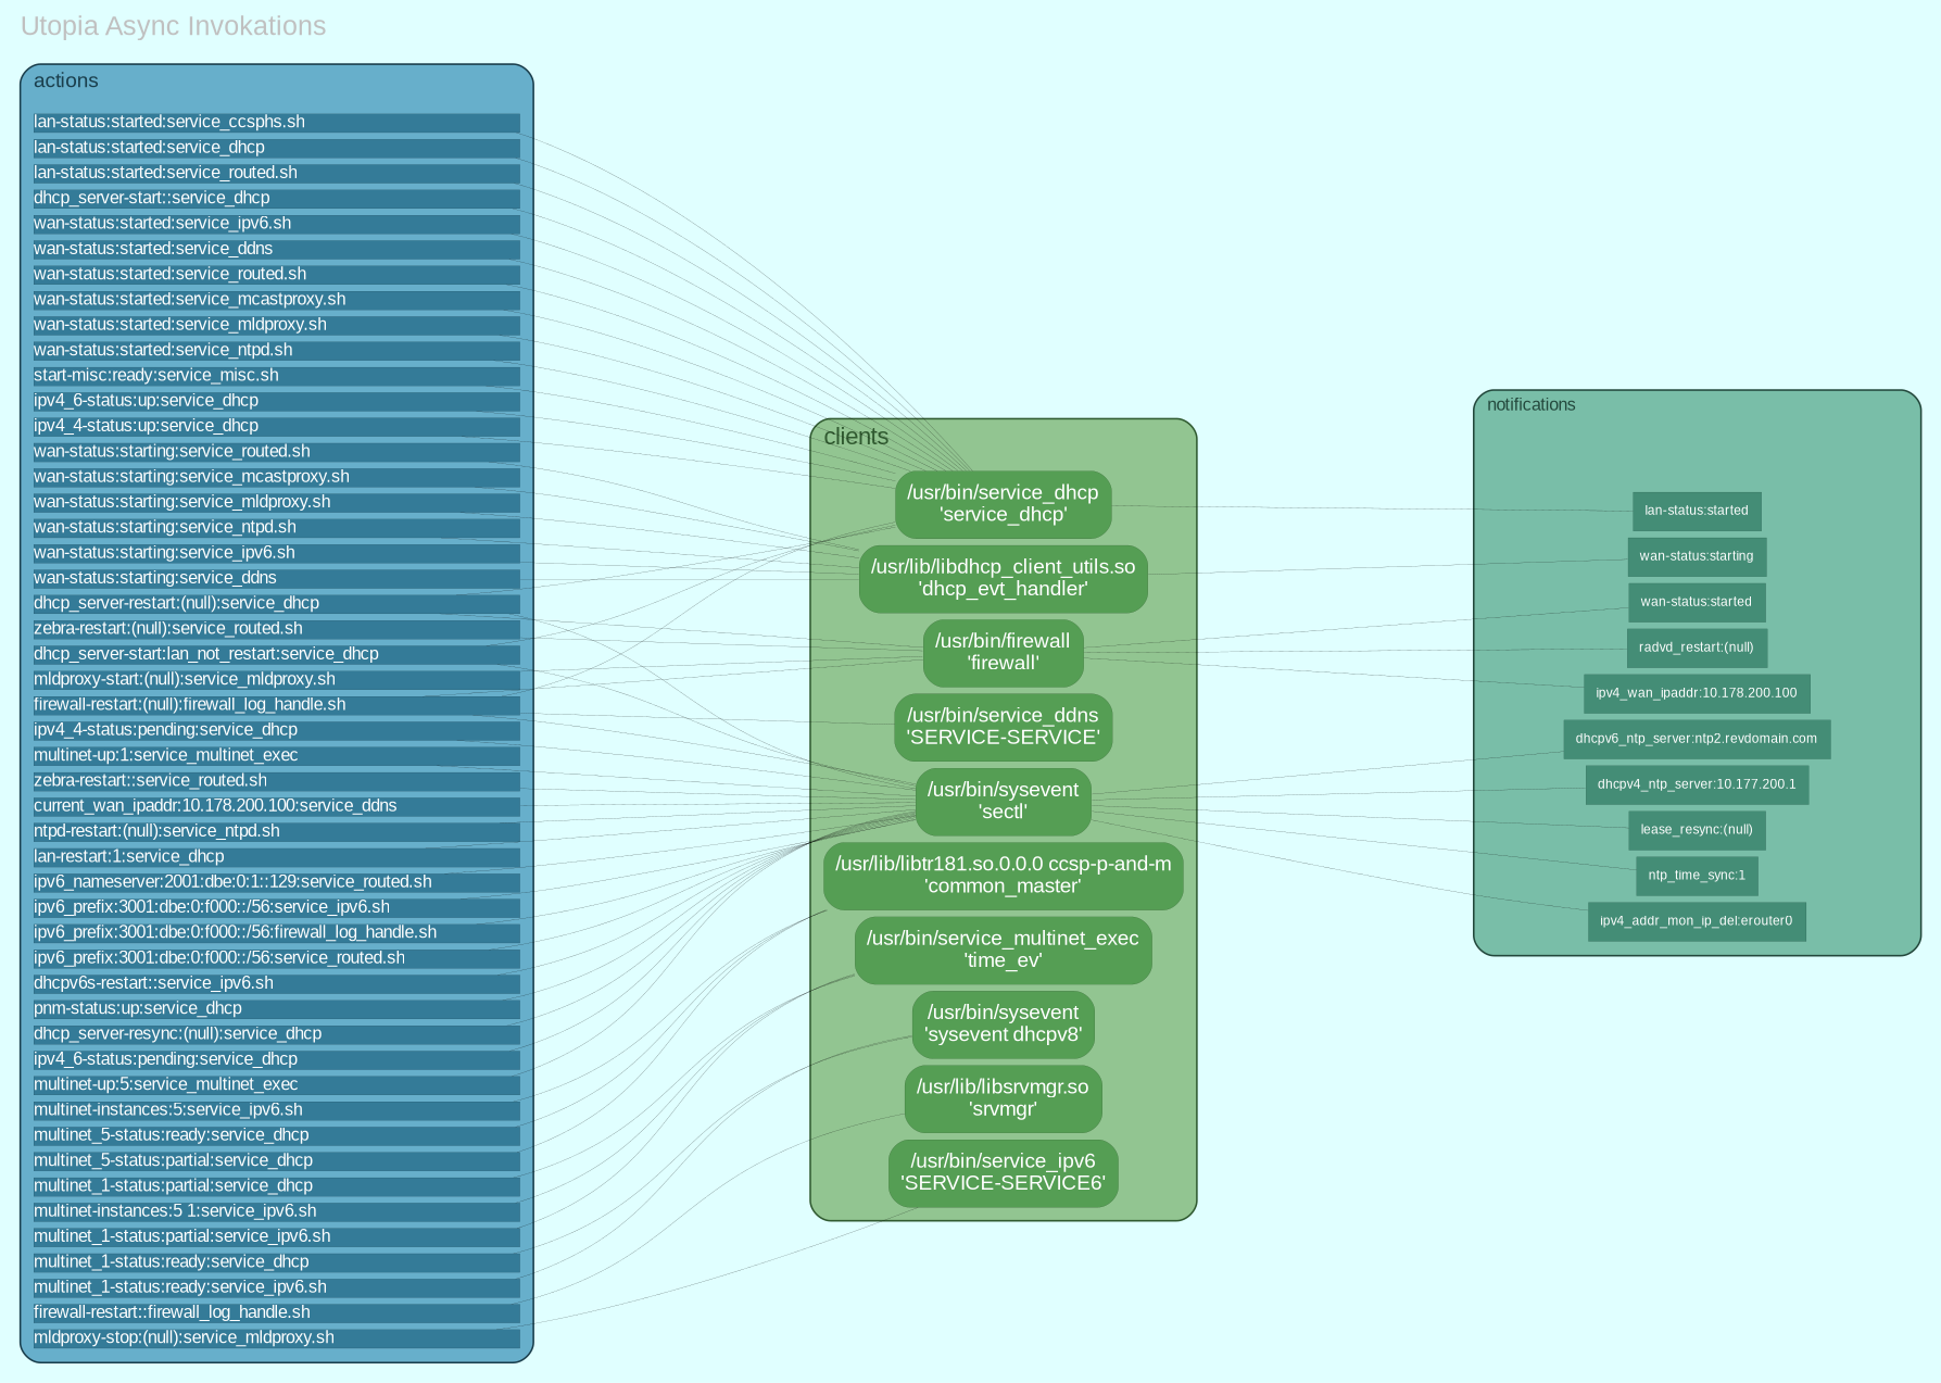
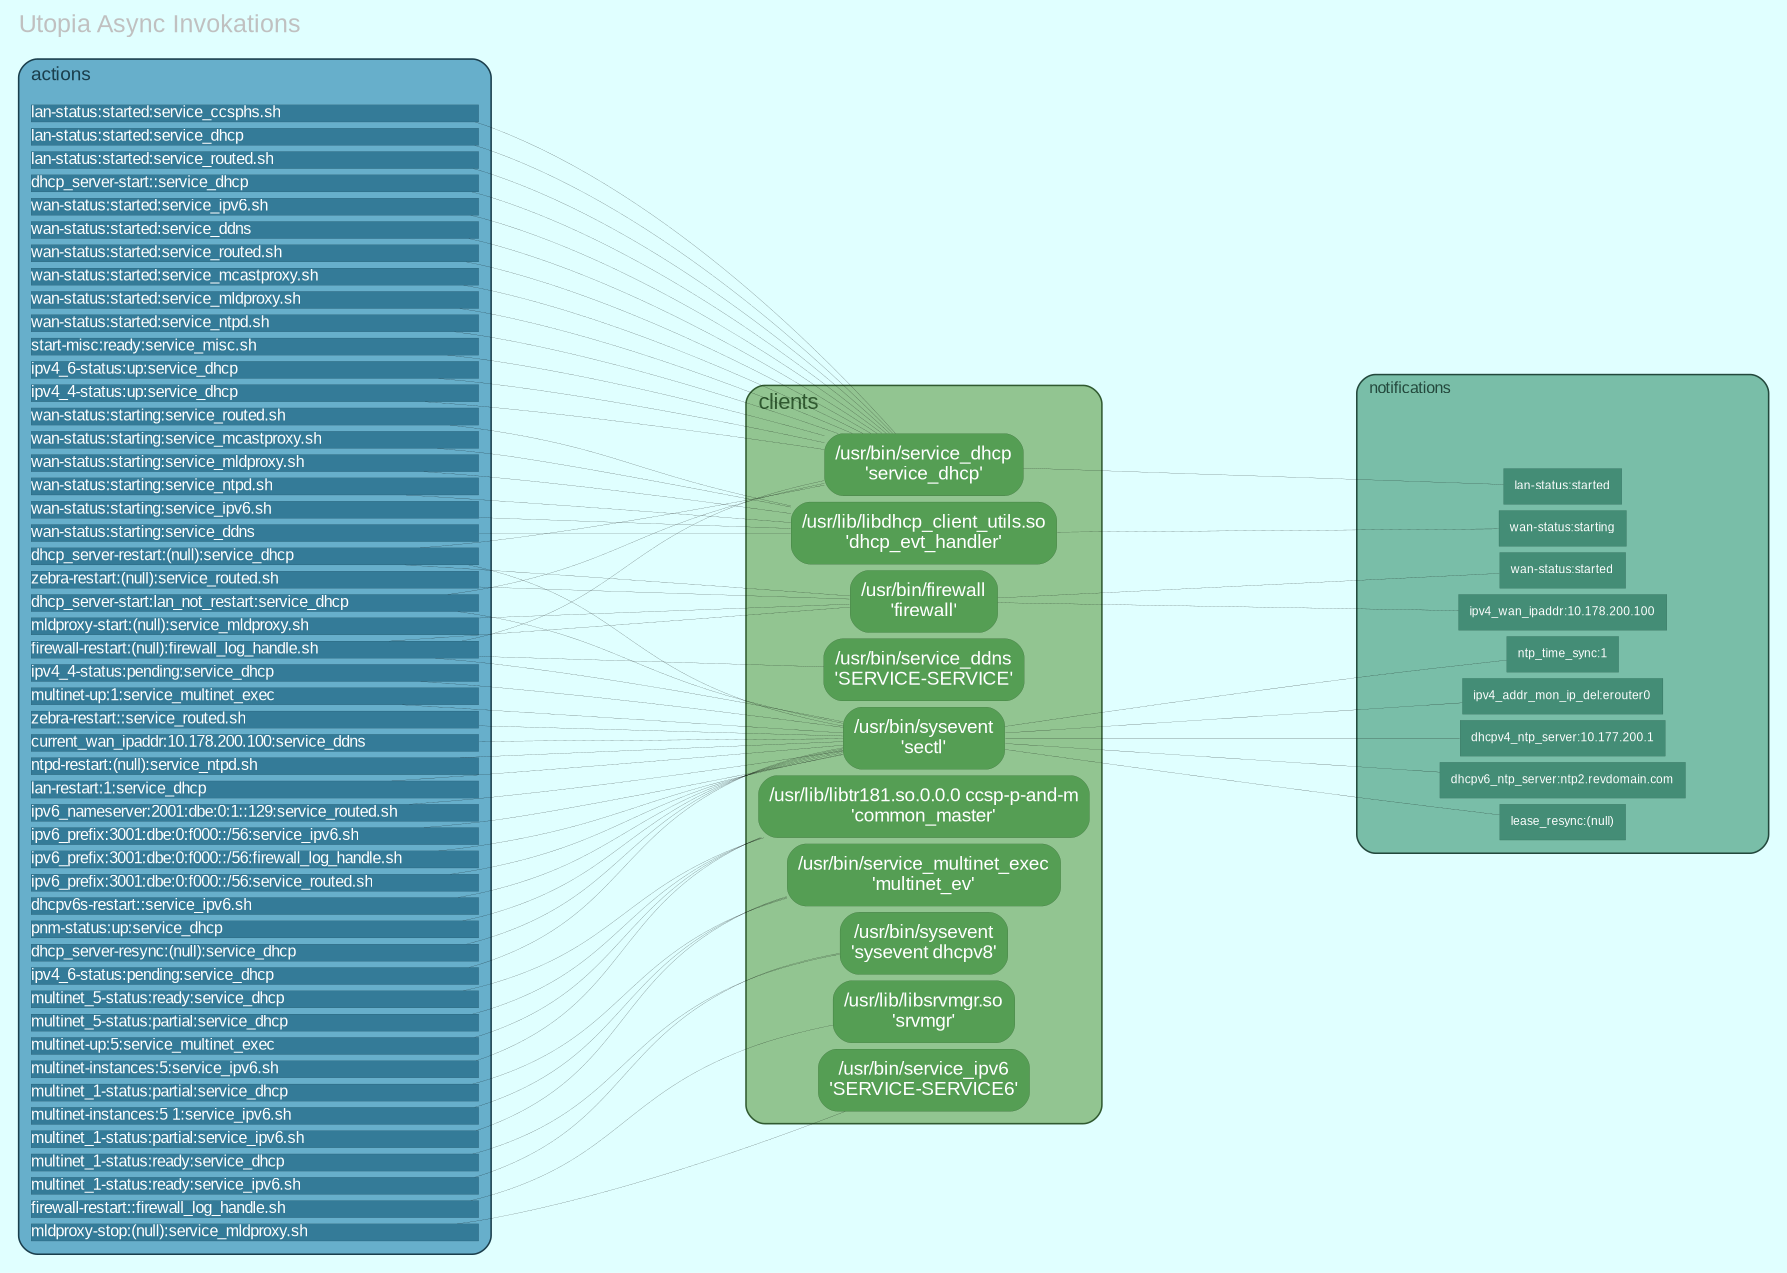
  digraph {
    bgcolor=lightcyan
    fontcolor=grey
    fontname=Arial
    fontsize=16
    label="Utopia Async Invokations"
    labeljust=l
    labelloc=top
    nodesep=0.05
    rankdir=LR
    ranksep=2.5
    node [fontname=Arial margin=0 penwidth=0.1 shape=box style=filled color="#092834" fillcolor="#347B98" fontcolor=white fontsize=10]
    edge [arrowhead=none arrowsize=0.5 color=black penwidth=0.1]
    _fac04ca68a48af91f0290001604a2463 [height=0 margin=0.1 shape=plaintext style=invisible color="" fillcolor="" fontcolor="" fontsize=""]
    n2 [color="#093426" fillcolor="#448D76" fontsize=8 height=0 label="lan-status:started\l" margin=0.1 width=0]
    n3 [color="#093426" fillcolor="#448D76" fontsize=8 height=0 label="wan-status:starting\l" margin=0.1 width=0]
    n4 [color="#093426" fillcolor="#448D76" fontsize=8 height=0 label="dhcpv6_ntp_server:ntp2.revdomain.com\l" margin=0.1 width=0]
    n5 [color="#093426" fillcolor="#448D76" fontsize=8 height=0 label="wan-status:started\l" margin=0.1 width=0]
-   n6 [color="#093426" fillcolor="#448D76" fontsize=8 height=0 label="radvd_restart:(null)\l" margin=0.1 width=0]
    n7 [color="#093426" fillcolor="#448D76" fontsize=8 height=0 label="ipv4_wan_ipaddr:10.178.200.100\l" margin=0.1 width=0]
    n8 [color="#093426" fillcolor="#448D76" fontsize=8 height=0 label="ipv4_addr_mon_ip_del:erouter0\l" margin=0.1 width=0]
    n9 [color="#093426" fillcolor="#448D76" fontsize=8 height=0 label="dhcpv4_ntp_server:10.177.200.1\l" margin=0.1 width=0]
    n10 [color="#093426" fillcolor="#448D76" fontsize=8 height=0 label="lease_resync:(null)\l" margin=0.1 width=0]
    n11 [color="#093426" fillcolor="#448D76" fontsize=8 height=0 label="ntp_time_sync:1\l" margin=0.1 width=0]
    n12 [color="#0A3409" fillcolor="#559E54" fontsize=12 height=0 label="/usr/bin/service_dhcp\n'service_dhcp'" margin=0.1 style="filled,rounded" width=0]
    n13 [color="#0A3409" fillcolor="#559E54" fontsize=12 height=0 label="/usr/lib/libdhcp_client_utils.so\n'dhcp_evt_handler'" margin=0.1 style="filled,rounded" width=0]
    n14 [color="#0A3409" fillcolor="#559E54" fontsize=12 height=0 label="/usr/bin/sysevent\n'sectl'" margin=0.1 style="filled,rounded" width=0]
    n15 [color="#0A3409" fillcolor="#559E54" fontsize=12 height=0 label="/usr/bin/firewall\n'firewall'" margin=0.1 style="filled,rounded" width=0]
    n16 [color="#0A3409" fillcolor="#559E54" fontsize=12 height=0 label="/usr/lib/libtr181.so.0.0.0 ccsp-p-and-m\n'common_master'" margin=0.1 style="filled,rounded" width=0]
-   n17 [color="#0A3409" fillcolor="#559E54" fontsize=12 height=0 label="/usr/bin/service_multinet_exec\n'time_ev'" margin=0.1 style="filled,rounded" width=0]
+   n17 [color="#0A3409" fillcolor="#559E54" fontsize=12 height=0 label="/usr/bin/service_multinet_exec\n'multinet_ev'" margin=0.1 style="filled,rounded" width=0]
    n18 [color="#0A3409" fillcolor="#559E54" fontsize=12 height=0 label="/usr/bin/sysevent\n'sysevent dhcpv8'" margin=0.1 style="filled,rounded" width=0]
    n19 [color="#0A3409" fillcolor="#559E54" fontsize=12 height=0 label="/usr/lib/libsrvmgr.so\n'srvmgr'" margin=0.1 style="filled,rounded" width=0]
    n20 [color="#0A3409" fillcolor="#559E54" fontsize=12 height=0 label="/usr/bin/service_ipv6\n'SERVICE-SERVICE6'" margin=0.1 style="filled,rounded" width=0]
    n21 [color="#0A3409" fillcolor="#559E54" fontsize=12 height=0 label="/usr/bin/service_ddns\n'SERVICE-SERVICE'" margin=0.1 style="filled,rounded" width=0]
    n22 [height=0 label="pnm-status:up:service_dhcp\l" width=4]
    n23 [height=0 label="dhcp_server-resync:(null):service_dhcp\l" width=4]
    n24 [height=0 label="ipv4_6-status:pending:service_dhcp\l" width=4]
    n25 [height=0 label="multinet-up:5:service_multinet_exec\l" width=4]
    n26 [height=0 label="ipv4_4-status:pending:service_dhcp\l" width=4]
    n27 [height=0 label="multinet-up:1:service_multinet_exec\l" width=4]
    n28 [height=0 label="multinet_5-status:partial:service_dhcp\l" width=4]
    n29 [height=0 label="multinet-instances:5:service_ipv6.sh\l" width=4]
    n30 [height=0 label="multinet_5-status:ready:service_dhcp\l" width=4]
    n31 [height=0 label="multinet_1-status:partial:service_ipv6.sh\l" width=4]
    n32 [height=0 label="multinet_1-status:partial:service_dhcp\l" width=4]
    n33 [height=0 label="multinet-instances:5 1:service_ipv6.sh\l" width=4]
    n34 [height=0 label="dhcp_server-start:lan_not_restart:service_dhcp\l" width=4]
    n35 [height=0 label="multinet_1-status:ready:service_ipv6.sh\l" width=4]
    n36 [height=0 label="multinet_1-status:ready:service_dhcp\l" width=4]
    n37 [height=0 label="ipv4_6-status:up:service_dhcp\l" width=4]
    n38 [height=0 label="ipv4_4-status:up:service_dhcp\l" width=4]
    n39 [height=0 label="lan-status:started:service_ccsphs.sh\l" width=4]
    n40 [height=0 label="lan-status:started:service_dhcp\l" width=4]
    n41 [height=0 label="lan-status:started:service_routed.sh\l" width=4]
    n42 [height=0 label="dhcp_server-start::service_dhcp\l" width=4]
    n43 [height=0 label="firewall-restart::firewall_log_handle.sh\l" width=4]
    n44 [height=0 label="wan-status:starting:service_ipv6.sh\l" width=4]
    n45 [height=0 label="wan-status:starting:service_ddns\l" width=4]
    n46 [height=0 label="wan-status:starting:service_routed.sh\l" width=4]
    n47 [height=0 label="wan-status:starting:service_mcastproxy.sh\l" width=4]
    n48 [height=0 label="wan-status:starting:service_mldproxy.sh\l" width=4]
    n49 [height=0 label="wan-status:starting:service_ntpd.sh\l" width=4]
    n50 [height=0 label="ipv6_nameserver:2001:dbe:0:1::129:service_routed.sh\l" width=4]
    n51 [height=0 label="ipv6_prefix:3001:dbe:0:f000::/56:service_ipv6.sh\l" width=4]
    n52 [height=0 label="ipv6_prefix:3001:dbe:0:f000::/56:firewall_log_handle.sh\l" width=4]
    n53 [height=0 label="ipv6_prefix:3001:dbe:0:f000::/56:service_routed.sh\l" width=4]
    n54 [height=0 label="mldproxy-stop:(null):service_mldproxy.sh\l" width=4]
    n55 [height=0 label="zebra-restart:(null):service_routed.sh\l" width=4]
    n56 [height=0 label="mldproxy-start:(null):service_mldproxy.sh\l" width=4]
    n57 [height=0 label="firewall-restart:(null):firewall_log_handle.sh\l" width=4]
    n58 [height=0 label="ntpd-restart:(null):service_ntpd.sh\l" width=4]
    n59 [height=0 label="lan-restart:1:service_dhcp\l" width=4]
    n60 [height=0 label="dhcp_server-restart:(null):service_dhcp\l" width=4]
    n61 [height=0 label="wan-status:started:service_ipv6.sh\l" width=4]
    n62 [height=0 label="wan-status:started:service_ddns\l" width=4]
    n63 [height=0 label="wan-status:started:service_routed.sh\l" width=4]
    n64 [height=0 label="wan-status:started:service_mcastproxy.sh\l" width=4]
    n65 [height=0 label="wan-status:started:service_mldproxy.sh\l" width=4]
    n66 [height=0 label="wan-status:started:service_ntpd.sh\l" width=4]
    n67 [height=0 label="start-misc:ready:service_misc.sh\l" width=4]
    n68 [height=0 label="current_wan_ipaddr:10.178.200.100:service_ddns\l" width=4]
    n69 [height=0 label="dhcpv6s-restart::service_ipv6.sh\l" width=4]
    n70 [height=0 label="zebra-restart::service_routed.sh\l" width=4]
    subgraph cluster_1 {
      color="#23483C"
      fillcolor="#79BEA8"
      fontcolor="#23483C"
      fontsize=10
      label="notifications\l"
      penwidth=1.0
      style="filled, rounded"
      _fac04ca68a48af91f0290001604a2463
      n2
      n3
      n4
      n5
-     n6
      n7
      n8
      n9
      n10
      n11
    }
    subgraph cluster_2 {
      color="#305A30"
      fillcolor="#92C591"
      fontcolor="#305A30"
      fontsize=14
      label="clients\l"
      penwidth=1.0
      style="filled, rounded"
      n12
      n13
      n14
      n15
      n16
      n17
      n18
      n19
      n20
      n21
    }
    subgraph cluster_3 {
      color="#1A3E4C"
      fillcolor="#67AFCB"
      fontcolor="#1A3E4C"
      fontsize=12
      label="actions\l"
      penwidth=1.0
      style="filled,rounded"
      n22
      n23
      n24
      n25
      n26
      n27
      n28
      n29
      n30
      n31
      n32
      n33
      n34
      n35
      n36
      n37
      n38
      n39
      n40
      n41
      n42
      n43
      n44
      n45
      n46
      n47
      n48
      n49
      n50
      n51
      n52
      n53
      n54
      n55
      n56
      n57
      n58
      n59
      n60
      n61
      n62
      n63
      n64
      n65
      n66
      n67
      n68
      n69
      n70
    }
    n12 -> n2
    n13 -> n3
    n14 -> n4
    n14 -> n8
    n14 -> n9
    n14 -> n10
    n14 -> n11
    n15 -> n5
-   n15 -> n6
    n15 -> n7
    n22 -> n14
    n23 -> n14
    n24 -> n14
-   n25 -> n14
+   n25 -> n16
    n26 -> n14
    n27 -> n14
    n28 -> n16
    n29 -> n16
    n30 -> n16
    n31 -> n17
    n32 -> n17
    n33 -> n17
    n34 -> n12
    n34 -> n14
    n35 -> n18
    n36 -> n18
    n37 -> n12
    n38 -> n12
    n39 -> n12
    n40 -> n12
    n41 -> n12
    n42 -> n12
    n43 -> n19
    n44 -> n13
    n45 -> n13
    n46 -> n13
    n47 -> n13
    n48 -> n13
    n49 -> n13
    n50 -> n14
    n51 -> n14
    n52 -> n14
    n53 -> n14
    n54 -> n20
    n55 -> n15
    n56 -> n15
    n57 -> n12
    n57 -> n14
    n57 -> n15
    n57 -> n21
    n58 -> n14
    n59 -> n14
    n60 -> n12
    n60 -> n14
    n60 -> n15
    n61 -> n12
    n62 -> n12
    n63 -> n12
    n64 -> n12
    n65 -> n12
    n66 -> n12
    n67 -> n12
    n68 -> n14
    n69 -> n14
    n70 -> n14
  }
